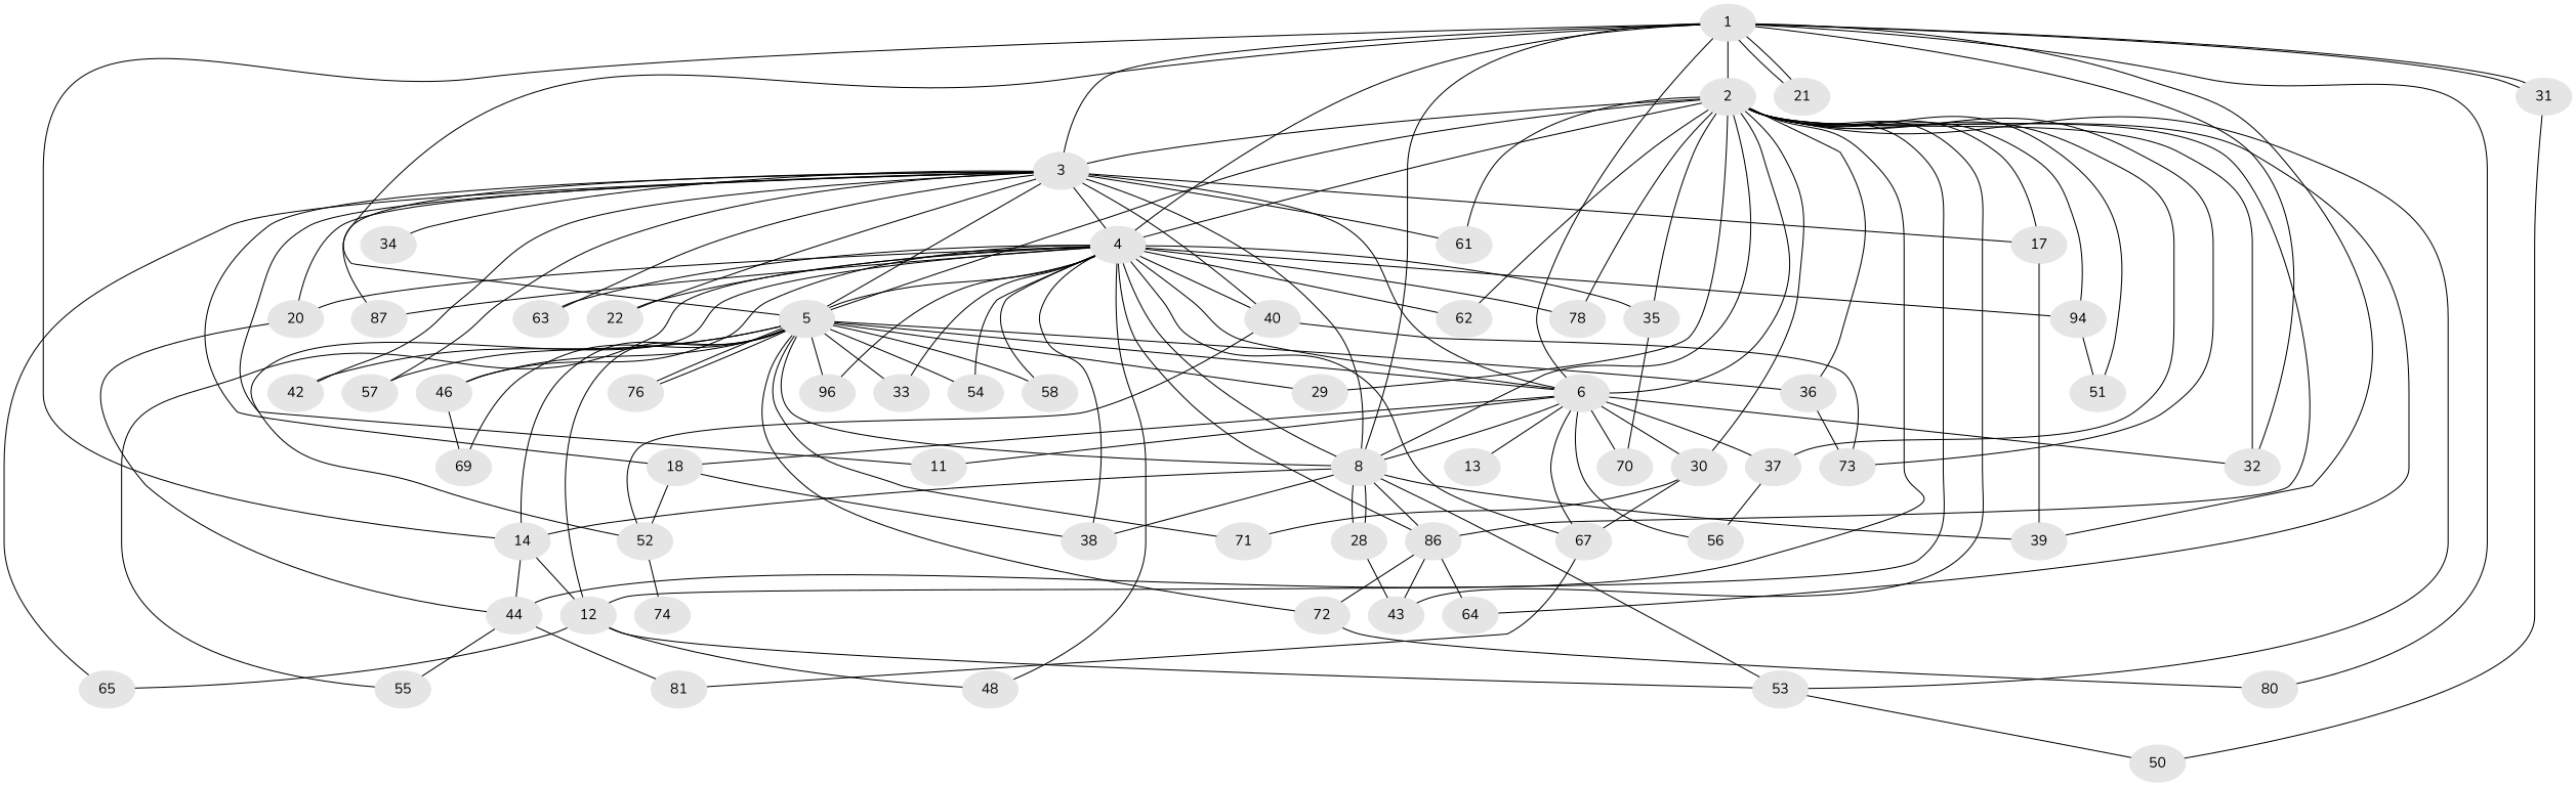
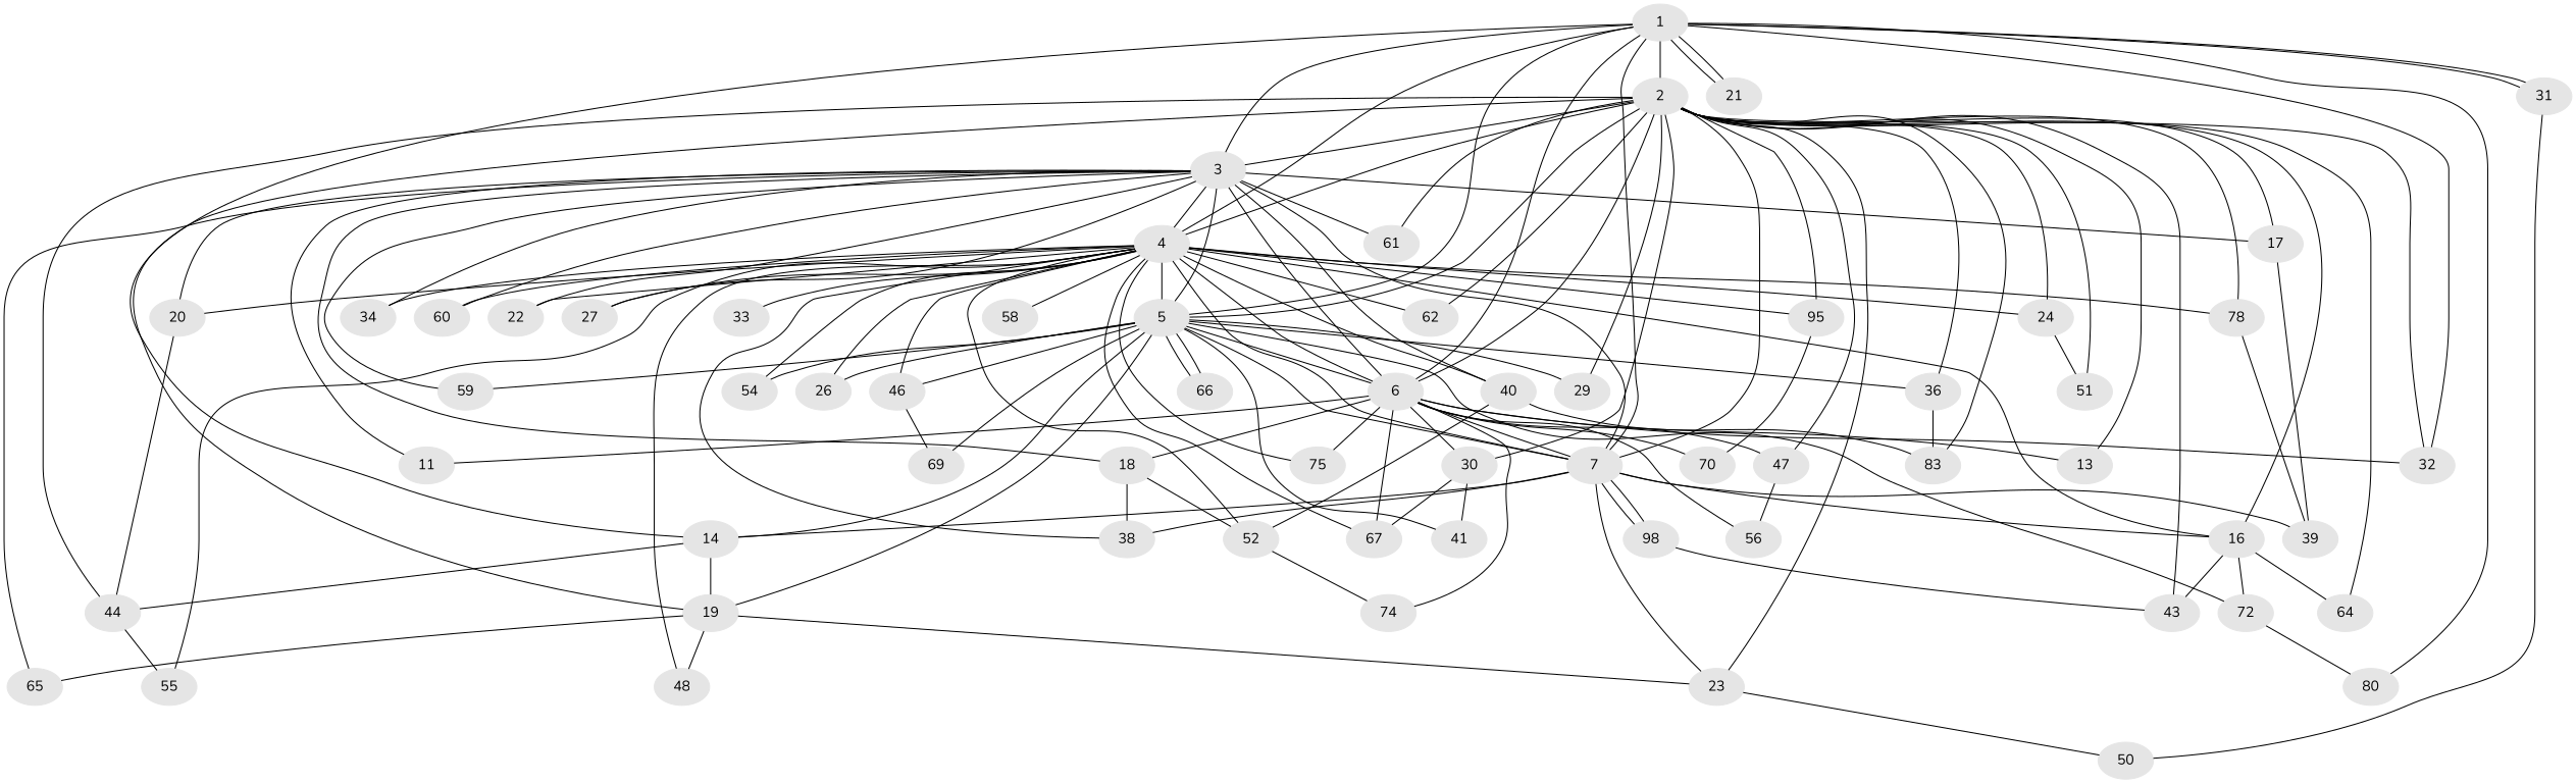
  graph {
    fontname=Nunito
    node [color=gray90 fontname=Nunito style=filled]
    edge [fontname=Nunito]
    1 [super="+71"]
    2 [super="+9"]
    3 [super="+7"]
    4 [super="+10"]
    5 [super="+12"]
    6 [super="+77"]
-   8 [super="+15"]
+   8 [super="+15" label=7]
    14 [super="+49"]
    21
    31
    32
    39
    80
    13
-   16 [super="+60" label=86]
+   16 [super="+60"]
    17 [super="+68"]
-   19 [super="+25" label=12]
-   23 [super="+37" label=53]
-   24 [label=94]
+   19 [super="+25"]
+   23 [super="+37"]
+   24
    29
    30
-   35
+   35 [label=95]
    36
    43 [super="+57"]
    44 [super="+45"]
-   47 [label=37]
+   47
    51
    61
    62
    64
-   73
+   73 [label=83]
    78
    11
    18
    20
    22
-   27 [label=87]
+   27
    34
    40 [super="+79"]
-   42
-   59 [label=57]
-   63
+   59
+   63 [label=60]
    65
-   26 [label=96]
+   26
    33
    38 [super="+82"]
    46
    48
    52 [super="+56"]
    54
    55
    58
    67 [super="+76"]
-   41 [label=71]
-   66 [label=76]
+   75
+   41
+   66
    69
    72
    n59 [label=56]
    70
    74
-   28
+   28 [label=98]
    50
-   81
    1 -- 2 [weight=3]
    1 -- 3 [weight=2]
    1 -- 4 [weight=2]
    1 -- 5
    1 -- 6
    1 -- 8
    1 -- 14
    1 -- 21
    1 -- 21
    1 -- 31
    1 -- 31
    1 -- 32
-   1 -- 39
+   78 -- 39
    1 -- 80
    2 -- 3 [weight=4]
    2 -- 4 [weight=4]
    2 -- 5 [weight=2]
    2 -- 6 [weight=2]
    2 -- 8 [weight=2]
    2 -- 32
+   2 -- 13
    2 -- 16
    2 -- 17
    2 -- 19
    2 -- 23
    2 -- 24
    2 -- 29
    2 -- 30
    2 -- 35
    2 -- 36
    2 -- 43
    2 -- 44
    2 -- 47
    2 -- 51
    2 -- 61
    2 -- 62
    2 -- 64
    2 -- 73
    2 -- 78
    3 -- 4 [weight=4]
    3 -- 5 [weight=2]
    3 -- 6 [weight=2]
    3 -- 8 [weight=2]
    3 -- 17
    3 -- 61
    3 -- 11
    3 -- 18
    3 -- 20
    3 -- 22
    3 -- 27
    3 -- 34
    3 -- 40
-   3 -- 42
    3 -- 59
    3 -- 63
    3 -- 65
    4 -- 5 [weight=3]
    4 -- 6 [weight=2]
    4 -- 8 [weight=2]
    4 -- 16
    4 -- 24
    4 -- 35
    4 -- 62
    4 -- 78
    4 -- 20
    4 -- 22
    4 -- 27
+   4 -- 34
    4 -- 40
    4 -- 63
    4 -- 26
    4 -- 33
    4 -- 38
    4 -- 46
    4 -- 48
    4 -- 52
    4 -- 54
    4 -- 55
    4 -- 58
    4 -- 67
+   4 -- 75
    5 -- 6
    5 -- 8
    5 -- 14
    5 -- 19
    5 -- 29
    5 -- 36
-   5 -- 42
    5 -- 59
    5 -- 26
-   5 -- 33
    5 -- 46
    5 -- 54
-   5 -- 58
    5 -- 41
    5 -- 66
    5 -- 66
    5 -- 69
    5 -- 72
    6 -- 8
    6 -- 32
    6 -- 13
    6 -- 30
    6 -- 47
    6 -- 11
    6 -- 18
    6 -- 67
+   6 -- 75
    6 -- n59
    6 -- 70
+   6 -- 74
    8 -- 14
    8 -- 39
    8 -- 16
    8 -- 23
    8 -- 38
    8 -- 28
    8 -- 28
    14 -- 19
    14 -- 44
    31 -- 50
    16 -- 43
    16 -- 64
    16 -- 72
    17 -- 39
    19 -- 23
    19 -- 65
    19 -- 48
    23 -- 50
    24 -- 51
    30 -- 67
    30 -- 41
    35 -- 70
    36 -- 73
    44 -- 55
-   44 -- 81
    47 -- n59
    18 -- 38
    18 -- 52
    20 -- 44
    40 -- 73
    40 -- 52
    46 -- 69
    52 -- 74
-   67 -- 81
    72 -- 80
    28 -- 43
  }
